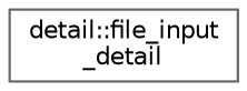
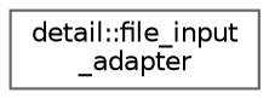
  digraph {
    rankdir=LR
-   n1 [color=grey40 fillcolor=white fontname=Helvetica fontsize=10 height=0.2 label="detail::file_input\l_detail" shape=box style=filled width=0.4]
+   n1 [color=grey40 fillcolor=white fontname=Helvetica fontsize=10 height=0.2 label="detail::file_input\l_adapter" shape=box style=filled width=0.4]
  }
